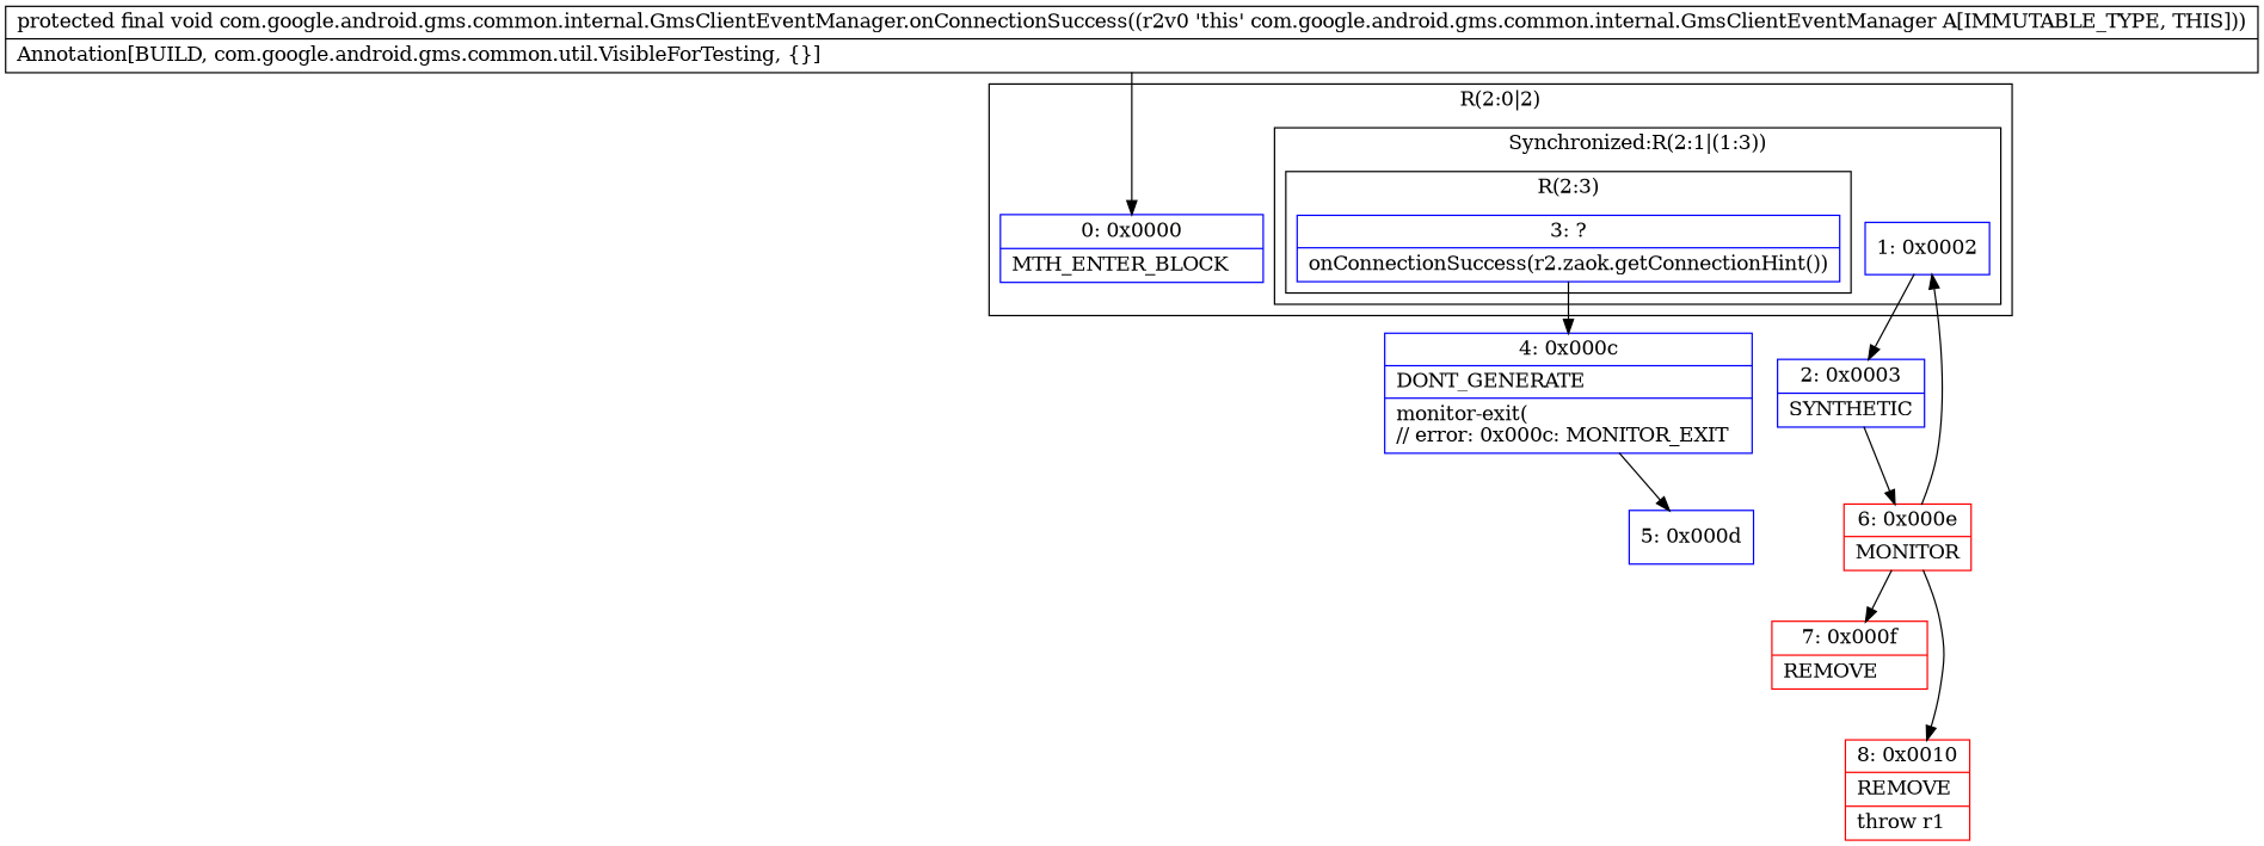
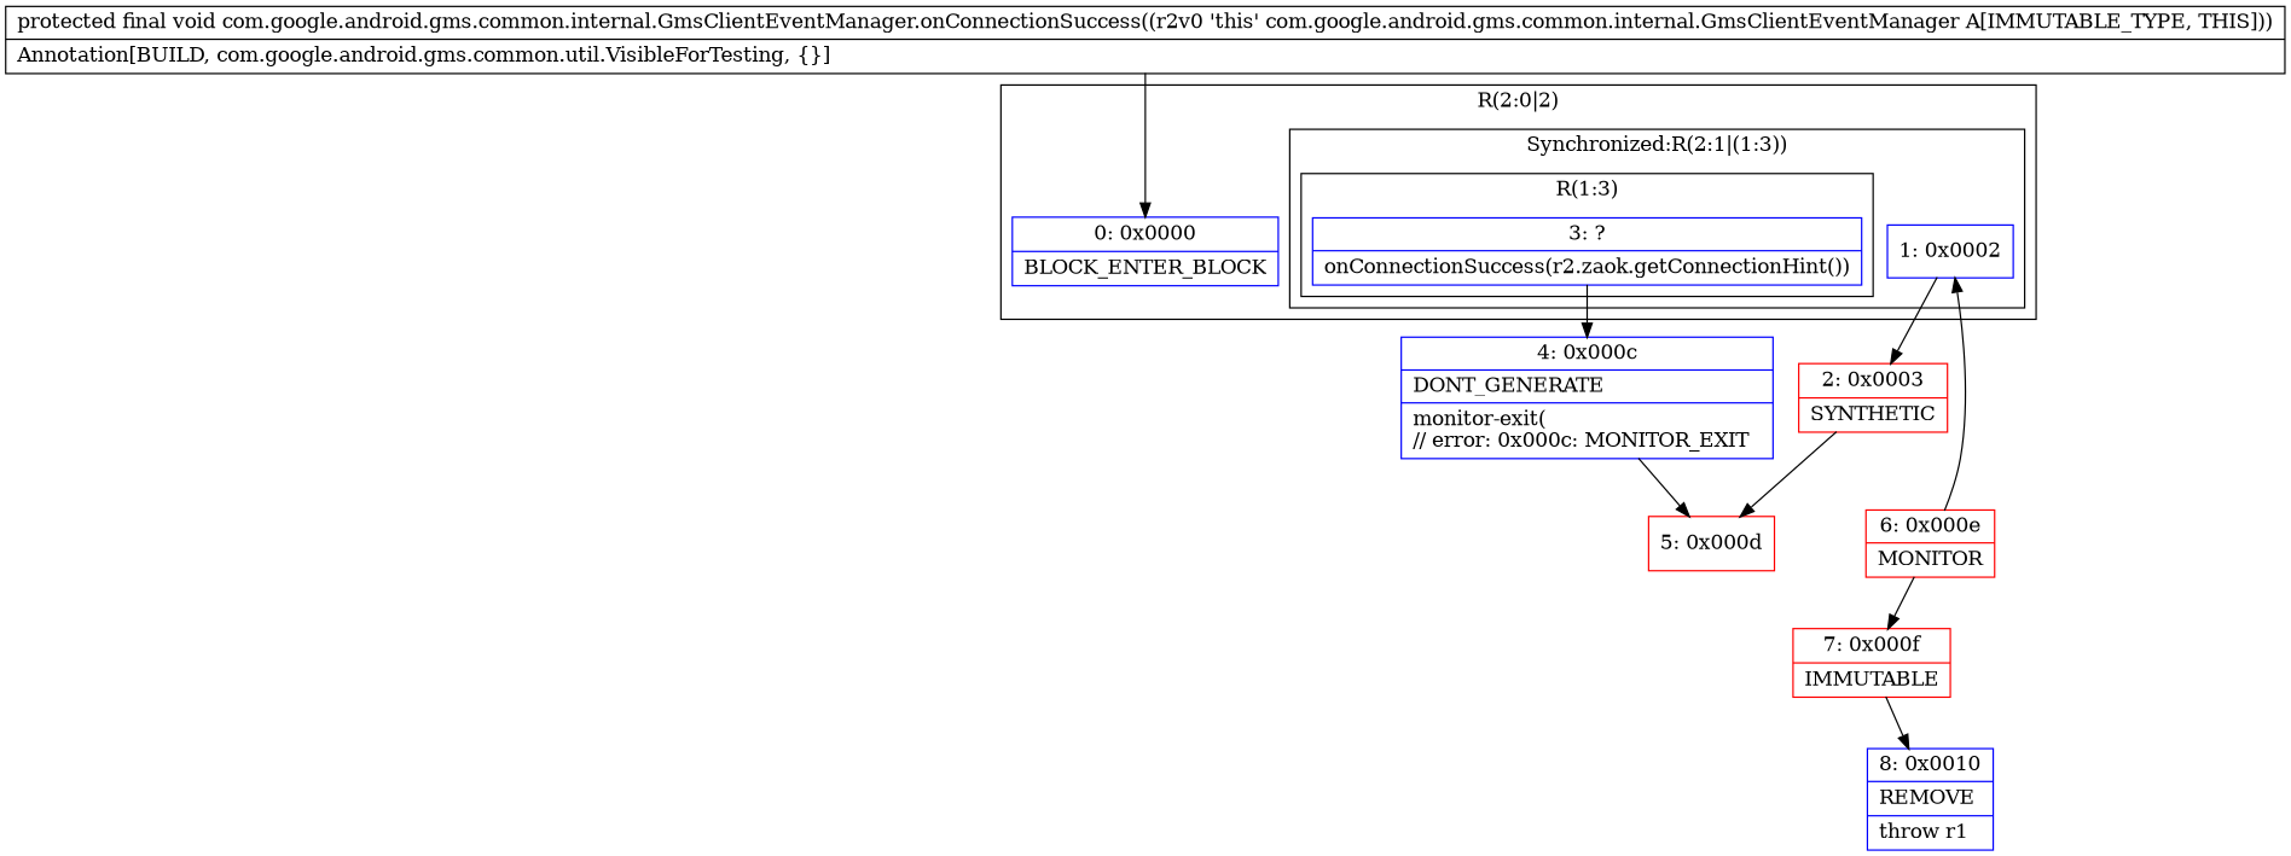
  digraph {
    node [color=red shape=record]
    n1 [color=blue label="{3\:\ ?|onConnectionSuccess(r2.zaok.getConnectionHint())\l}"]
    n2 [color=blue label="{1\:\ 0x0002}"]
-   n3 [color=blue label="{0\:\ 0x0000|MTH_ENTER_BLOCK\l}"]
+   n3 [color=blue label="{0\:\ 0x0000|BLOCK_ENTER_BLOCK\l}"]
    n4 [color=blue label="{4\:\ 0x000c|DONT_GENERATE\l|monitor\-exit(\l\/\/ error: 0x000c: MONITOR_EXIT  \l}"]
-   n5 [color=blue label="{2\:\ 0x0003|SYNTHETIC\l}"]
+   n5 [label="{2\:\ 0x0003|SYNTHETIC\l}"]
    n6 [label="{6\:\ 0x000e|MONITOR\l}"]
-   n7 [color=blue label="{5\:\ 0x000d}"]
-   n8 [label="{7\:\ 0x000f|REMOVE\l}"]
-   n9 [label="{8\:\ 0x0010|REMOVE\l|throw r1\l}"]
+   n7 [label="{5\:\ 0x000d}"]
+   n8 [label="{7\:\ 0x000f|IMMUTABLE\l}"]
+   n9 [color=blue label="{8\:\ 0x0010|REMOVE\l|throw r1\l}"]
    n10 [label="{protected final void com.google.android.gms.common.internal.GmsClientEventManager.onConnectionSuccess((r2v0 'this' com.google.android.gms.common.internal.GmsClientEventManager A[IMMUTABLE_TYPE, THIS]))  | Annotation[BUILD, com.google.android.gms.common.util.VisibleForTesting, \{\}]\l}" color=""]
    subgraph cluster_1 {
      label="R(2:0|2)"
      n3
      subgraph cluster_2 {
        label="Synchronized:R(2:1|(1:3))"
        n2
        subgraph cluster_3 {
-         label="R(2:3)"
+         label="R(1:3)"
          n1
        }
      }
    }
    n1 -> n4
    n2 -> n5
    n4 -> n7
-   n5 -> n6
+   n5 -> n7
    n6 -> n2
    n6 -> n8
-   n6 -> n9
+   n8 -> n9
    n10 -> n3
  }
